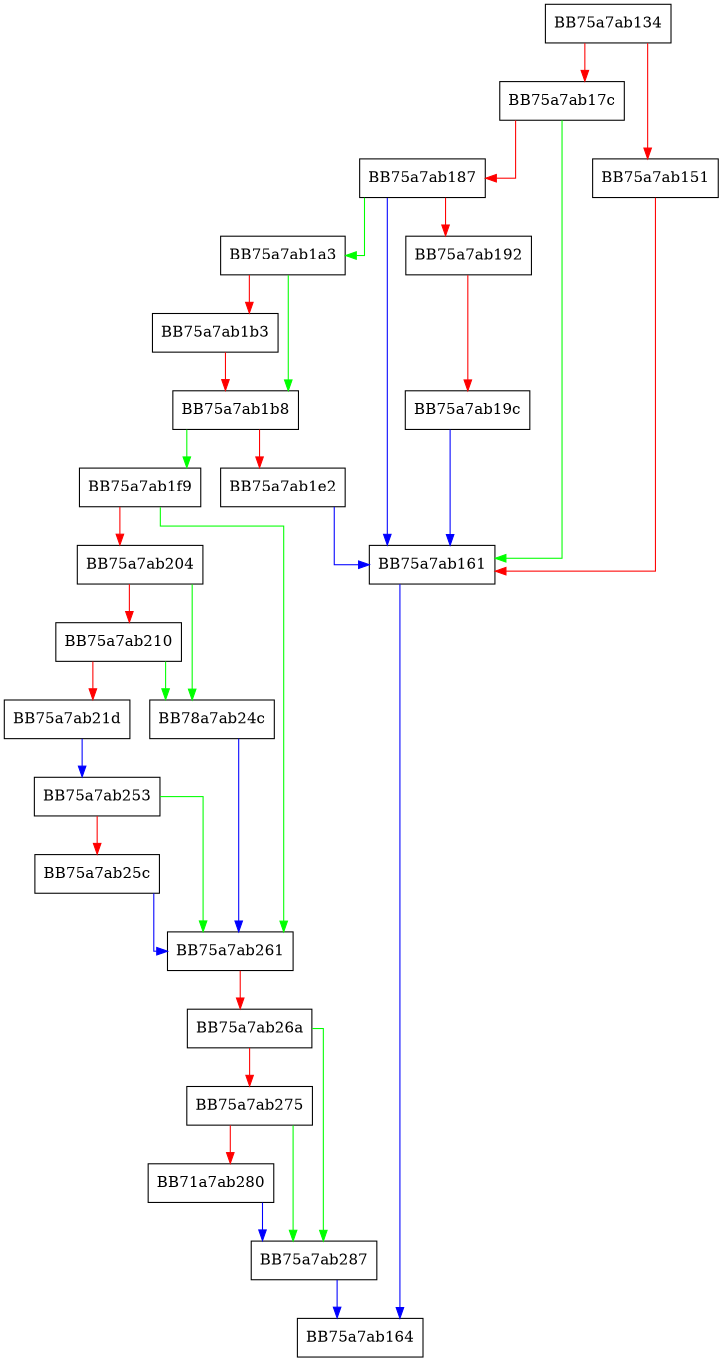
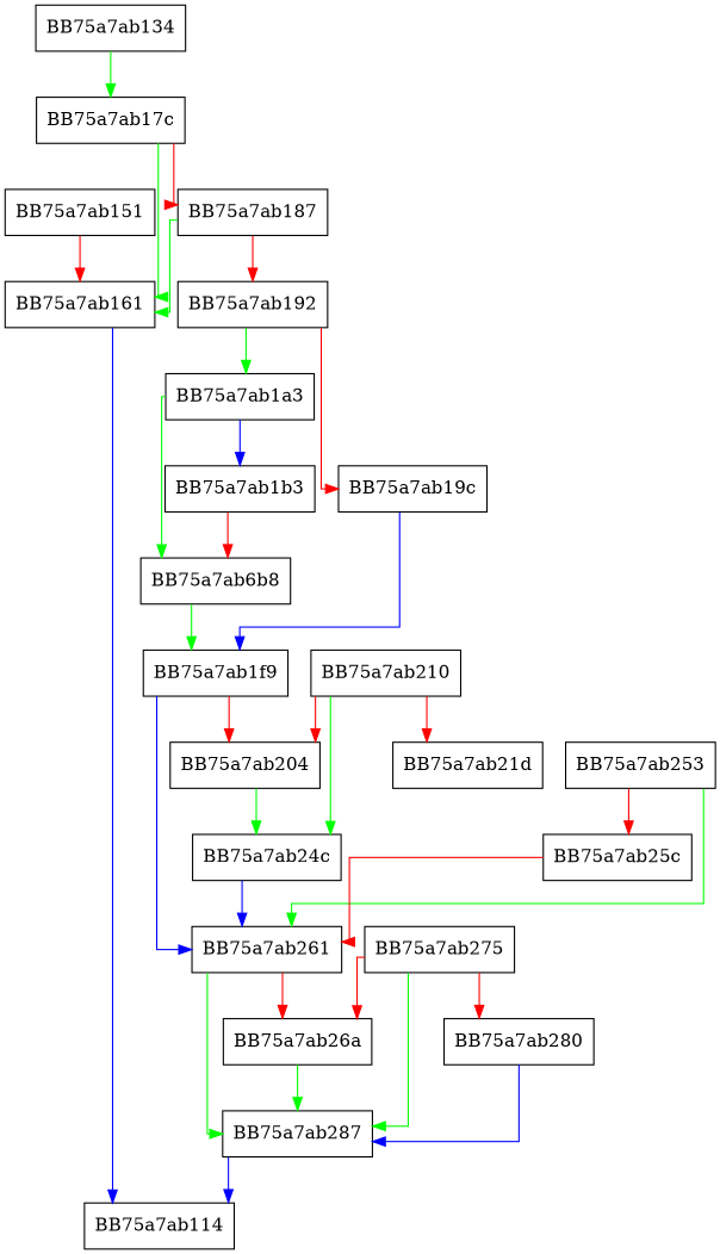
  digraph {
    splines=ortho
    node [shape=box]
    edge [color=red]
    BB75a7ab134
    BB75a7ab17c
    BB75a7ab151
    BB75a7ab161
    BB75a7ab187
-   BB75a7ab164
+   BB75a7ab164 [label=BB75a7ab114]
    BB75a7ab192
    BB75a7ab1a3
    BB75a7ab19c
-   BB75a7ab1b8
+   BB75a7ab1b8 [label=BB75a7ab6b8]
    BB75a7ab1b3
    BB75a7ab1f9
-   BB75a7ab1e2
    BB75a7ab261
    BB75a7ab204
    BB75a7ab287
    BB75a7ab26a
-   BB75a7ab24c [label=BB78a7ab24c]
+   BB75a7ab24c
    BB75a7ab210
    BB75a7ab275
    BB75a7ab21d
    BB75a7ab253
    BB75a7ab25c
-   BB75a7ab280 [label=BB71a7ab280]
-   BB75a7ab134 -> BB75a7ab17c
-   BB75a7ab134 -> BB75a7ab151
+   BB75a7ab280
+   BB75a7ab134 -> BB75a7ab17c [color=green]
    BB75a7ab17c -> BB75a7ab161 [color=green]
    BB75a7ab17c -> BB75a7ab187
    BB75a7ab151 -> BB75a7ab161
    BB75a7ab161 -> BB75a7ab164 [color=blue]
-   BB75a7ab187 -> BB75a7ab161 [color=blue]
+   BB75a7ab187 -> BB75a7ab161 [color=green]
    BB75a7ab187 -> BB75a7ab192
-   BB75a7ab187 -> BB75a7ab1a3 [color=green]
+   BB75a7ab192 -> BB75a7ab1a3 [color=green]
    BB75a7ab192 -> BB75a7ab19c
    BB75a7ab1a3 -> BB75a7ab1b8 [color=green]
-   BB75a7ab1a3 -> BB75a7ab1b3
-   BB75a7ab19c -> BB75a7ab161 [color=blue]
+   BB75a7ab1a3 -> BB75a7ab1b3 [color=blue]
+   BB75a7ab19c -> BB75a7ab1f9 [color=blue]
    BB75a7ab1b8 -> BB75a7ab1f9 [color=green]
-   BB75a7ab1b8 -> BB75a7ab1e2
    BB75a7ab1b3 -> BB75a7ab1b8
-   BB75a7ab1f9 -> BB75a7ab261 [color=green]
+   BB75a7ab1f9 -> BB75a7ab261 [color=blue]
    BB75a7ab1f9 -> BB75a7ab204
-   BB75a7ab1e2 -> BB75a7ab161 [color=blue]
+   BB75a7ab261 -> BB75a7ab287 [color=green]
    BB75a7ab261 -> BB75a7ab26a
    BB75a7ab204 -> BB75a7ab24c [color=green]
-   BB75a7ab204 -> BB75a7ab210
+   BB75a7ab210 -> BB75a7ab204
    BB75a7ab287 -> BB75a7ab164 [color=blue]
    BB75a7ab26a -> BB75a7ab287 [color=green]
-   BB75a7ab26a -> BB75a7ab275
+   BB75a7ab275 -> BB75a7ab26a
    BB75a7ab24c -> BB75a7ab261 [color=blue]
    BB75a7ab210 -> BB75a7ab24c [color=green]
    BB75a7ab210 -> BB75a7ab21d
    BB75a7ab275 -> BB75a7ab287 [color=green]
    BB75a7ab275 -> BB75a7ab280
-   BB75a7ab21d -> BB75a7ab253 [color=blue]
    BB75a7ab253 -> BB75a7ab261 [color=green]
    BB75a7ab253 -> BB75a7ab25c
-   BB75a7ab25c -> BB75a7ab261 [color=blue]
+   BB75a7ab25c -> BB75a7ab261
    BB75a7ab280 -> BB75a7ab287 [color=blue]
  }
